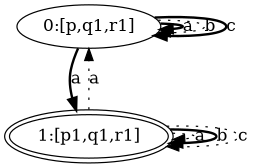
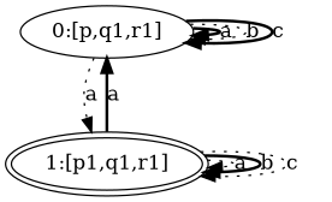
  digraph {
    edge [style=bold]
    n1 [label="0:[p,q1,r1]"]
    n2 [label="1:[p1,q1,r1]" peripheries=2]
    n1 -> n1 [label=a]
    n1 -> n1 [label=b style=dotted]
    n1 -> n1 [label=c]
-   n1 -> n2 [label=a]
-   n2 -> n1 [label=a style=dotted]
+   n1 -> n2 [label=a style=dotted]
+   n2 -> n1 [label=a]
    n2 -> n2 [label=a style=dotted]
    n2 -> n2 [label=b]
    n2 -> n2 [label=c style=dotted]
  }
